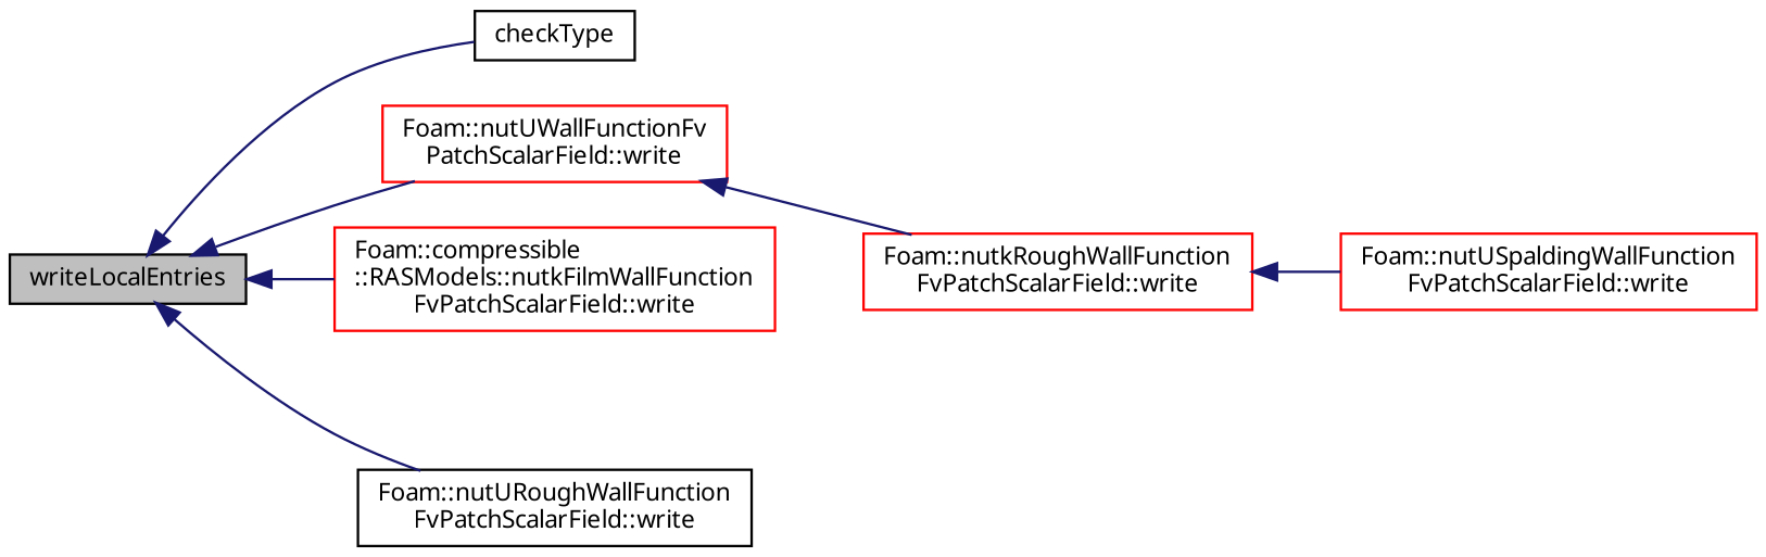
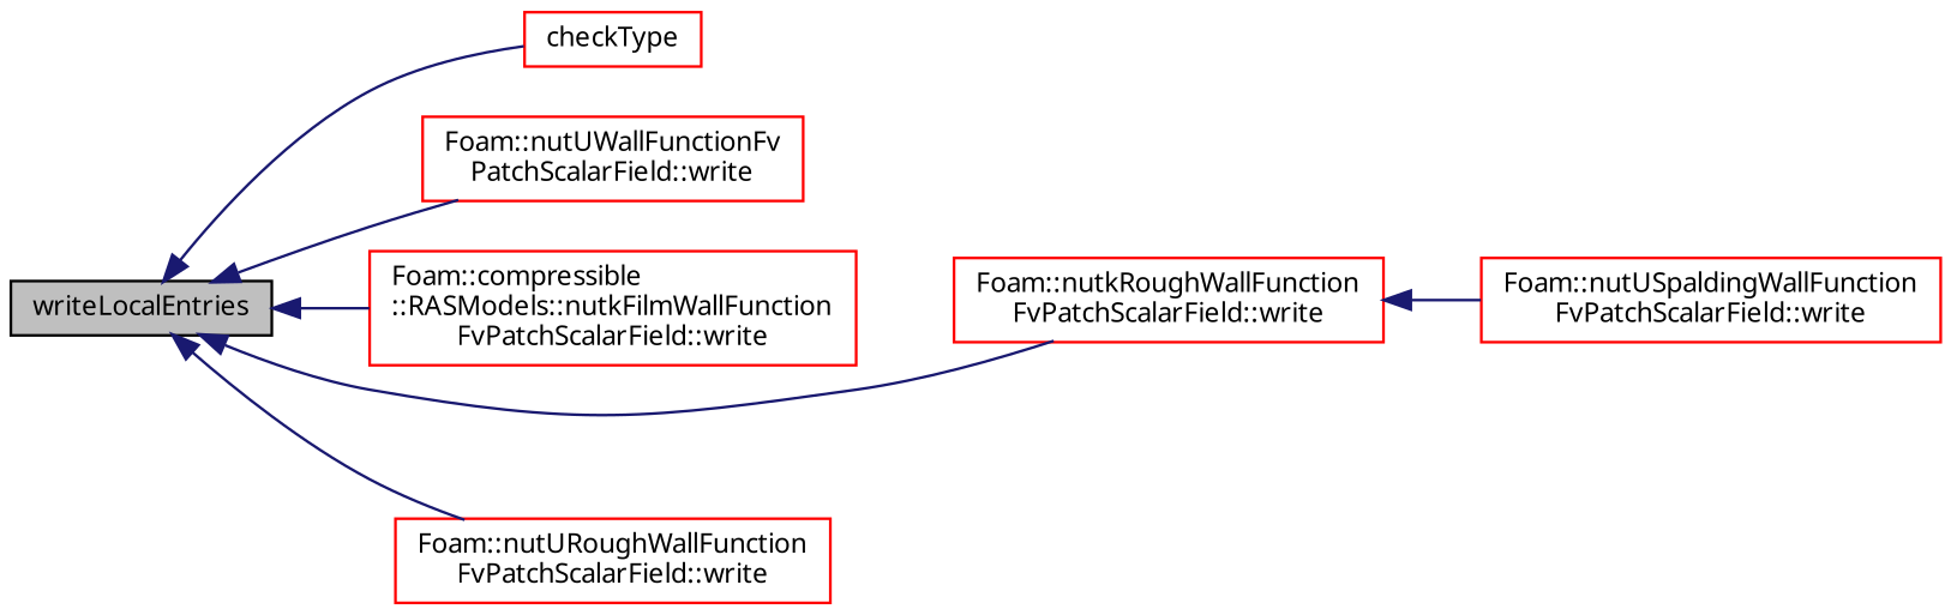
  digraph {
    fontname="Noto Sans"
    rankdir=LR
    node [color=red fontname="Noto Sans" fontsize=10 shape=record]
    edge [color=midnightblue dir=back fontname="Noto Sans" fontsize=10 labelfontname=Helvetica labelfontsize=10 style=solid]
    n1 [color=black fillcolor=grey75 fontcolor=black height=0.2 label=writeLocalEntries style=filled width=0.4]
-   n2 [color=black height=0.2 label=checkType width=0.4]
+   n2 [height=0.2 label=checkType width=0.4]
    n3 [height=0.2 label="Foam::nutUWallFunctionFv\lPatchScalarField::write" width=0.4]
    n4 [height=0.2 label="Foam::compressible\l::RASModels::nutkFilmWallFunction\lFvPatchScalarField::write" width=0.4]
    n5 [height=0.2 label="Foam::nutkRoughWallFunction\lFvPatchScalarField::write" width=0.4]
-   n6 [color=black height=0.2 label="Foam::nutURoughWallFunction\lFvPatchScalarField::write" width=0.4]
+   n6 [height=0.2 label="Foam::nutURoughWallFunction\lFvPatchScalarField::write" width=0.4]
    n7 [height=0.2 label="Foam::nutUSpaldingWallFunction\lFvPatchScalarField::write" width=0.4]
    n1 -> n2
    n1 -> n3
    n1 -> n4
-   n3 -> n5
+   n1 -> n5
    n1 -> n6
    n5 -> n7
  }
